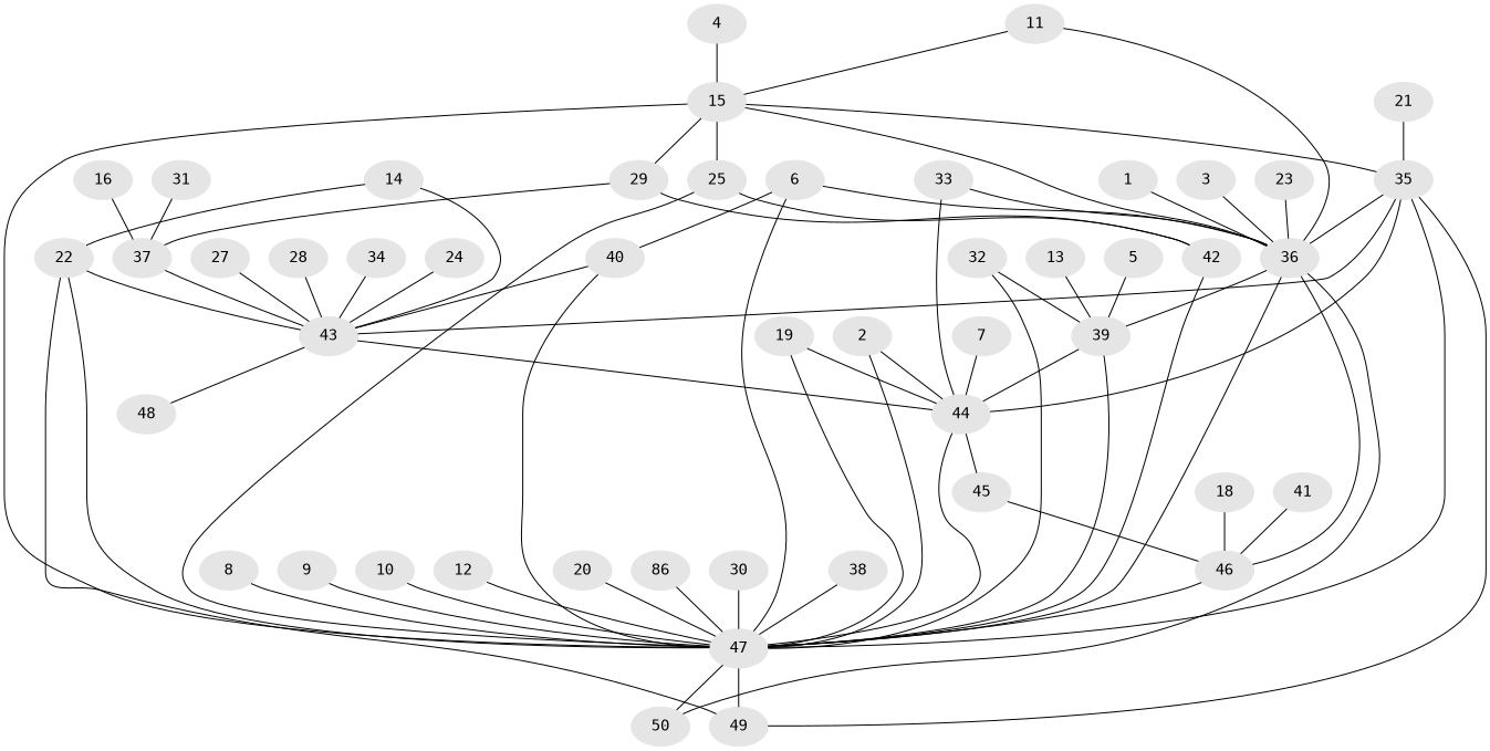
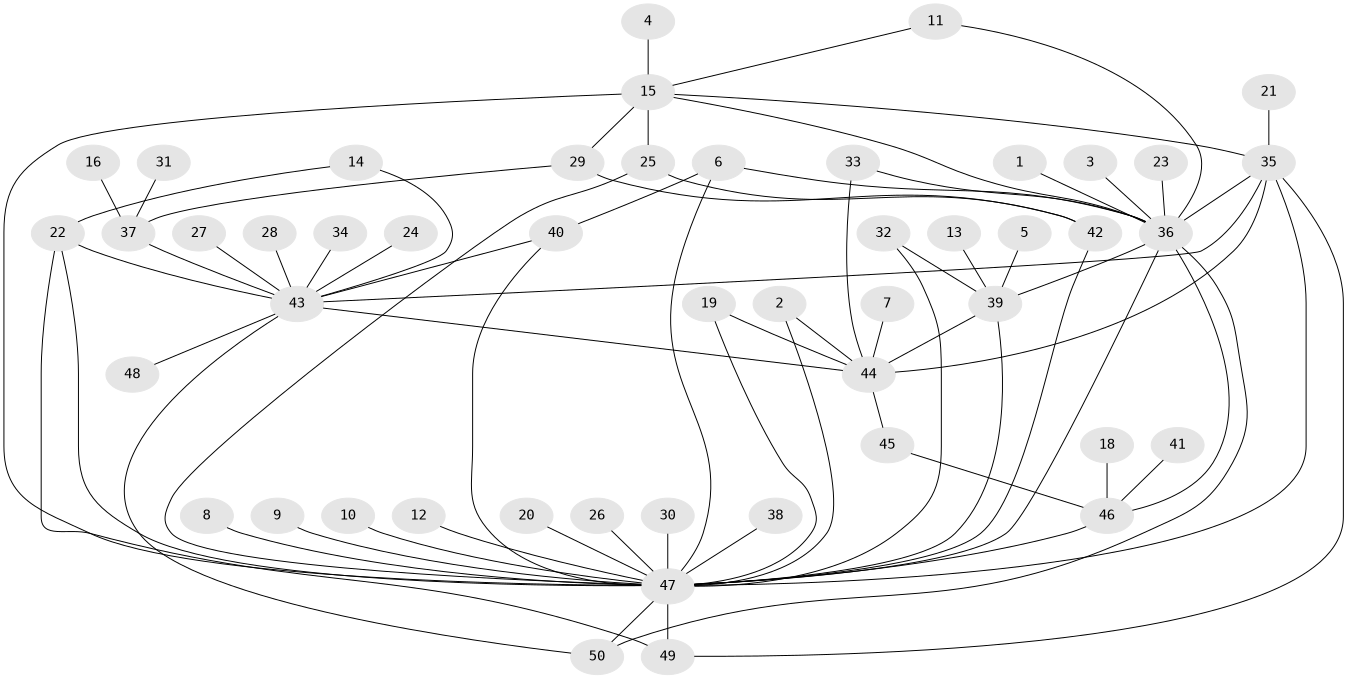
  graph {
    fontname="DejaVu Sans Mono"
    node [color=gray90 fontname="DejaVu Sans Mono" style=filled]
    edge [fontname="DejaVu Sans Mono" weight=1.0]
    1
    36
    47
    39
    46
    50
    2
    44
    45
    49
    3
    4
    15
    29
    35
    25
    5
    6
    40
    43
    7
    8
    9
    10
    11
    12
    13
    14
    22
    48
    42
    37
    16
    18
    19
    20
    21
    23
    24
-   26 [label=86]
+   26
    27
    28
    30
    31
    32
    33
    34
    38
    41
    1 -- 36
    36 -- 47
    36 -- 39 [weight=2.0]
    36 -- 46
    36 -- 50
    47 -- 50
    47 -- 49 [weight=3.0]
    39 -- 47
    39 -- 44
    46 -- 47
    2 -- 47
    2 -- 44
-   44 -- 47
    44 -- 45
    45 -- 46
    3 -- 36
    4 -- 15
    15 -- 36
    15 -- 47 [weight=2.0]
    15 -- 29
    15 -- 35
    15 -- 25
    29 -- 42
    29 -- 37
    35 -- 36
    35 -- 47
    35 -- 44 [weight=2.0]
    35 -- 49
    35 -- 43
    25 -- 47
    25 -- 42
    5 -- 39
    6 -- 36
    6 -- 47
    6 -- 40
    40 -- 47
    40 -- 43
+   43 -- 50
    43 -- 44
    43 -- 48
    7 -- 44
    8 -- 47
    9 -- 47
    10 -- 47
    11 -- 36
    11 -- 15
    12 -- 47
    13 -- 39
    14 -- 43
    14 -- 22
    22 -- 47
    22 -- 49
    22 -- 43
    42 -- 47
    37 -- 43
    16 -- 37
    18 -- 46
    19 -- 47
    19 -- 44
    20 -- 47
    21 -- 35
    23 -- 36
    24 -- 43
    26 -- 47
    27 -- 43
    28 -- 43
    30 -- 47 [weight=2.0]
    31 -- 37
    32 -- 47 [weight=2.0]
    32 -- 39
    33 -- 36
    33 -- 44
    34 -- 43
    38 -- 47
    41 -- 46
  }
